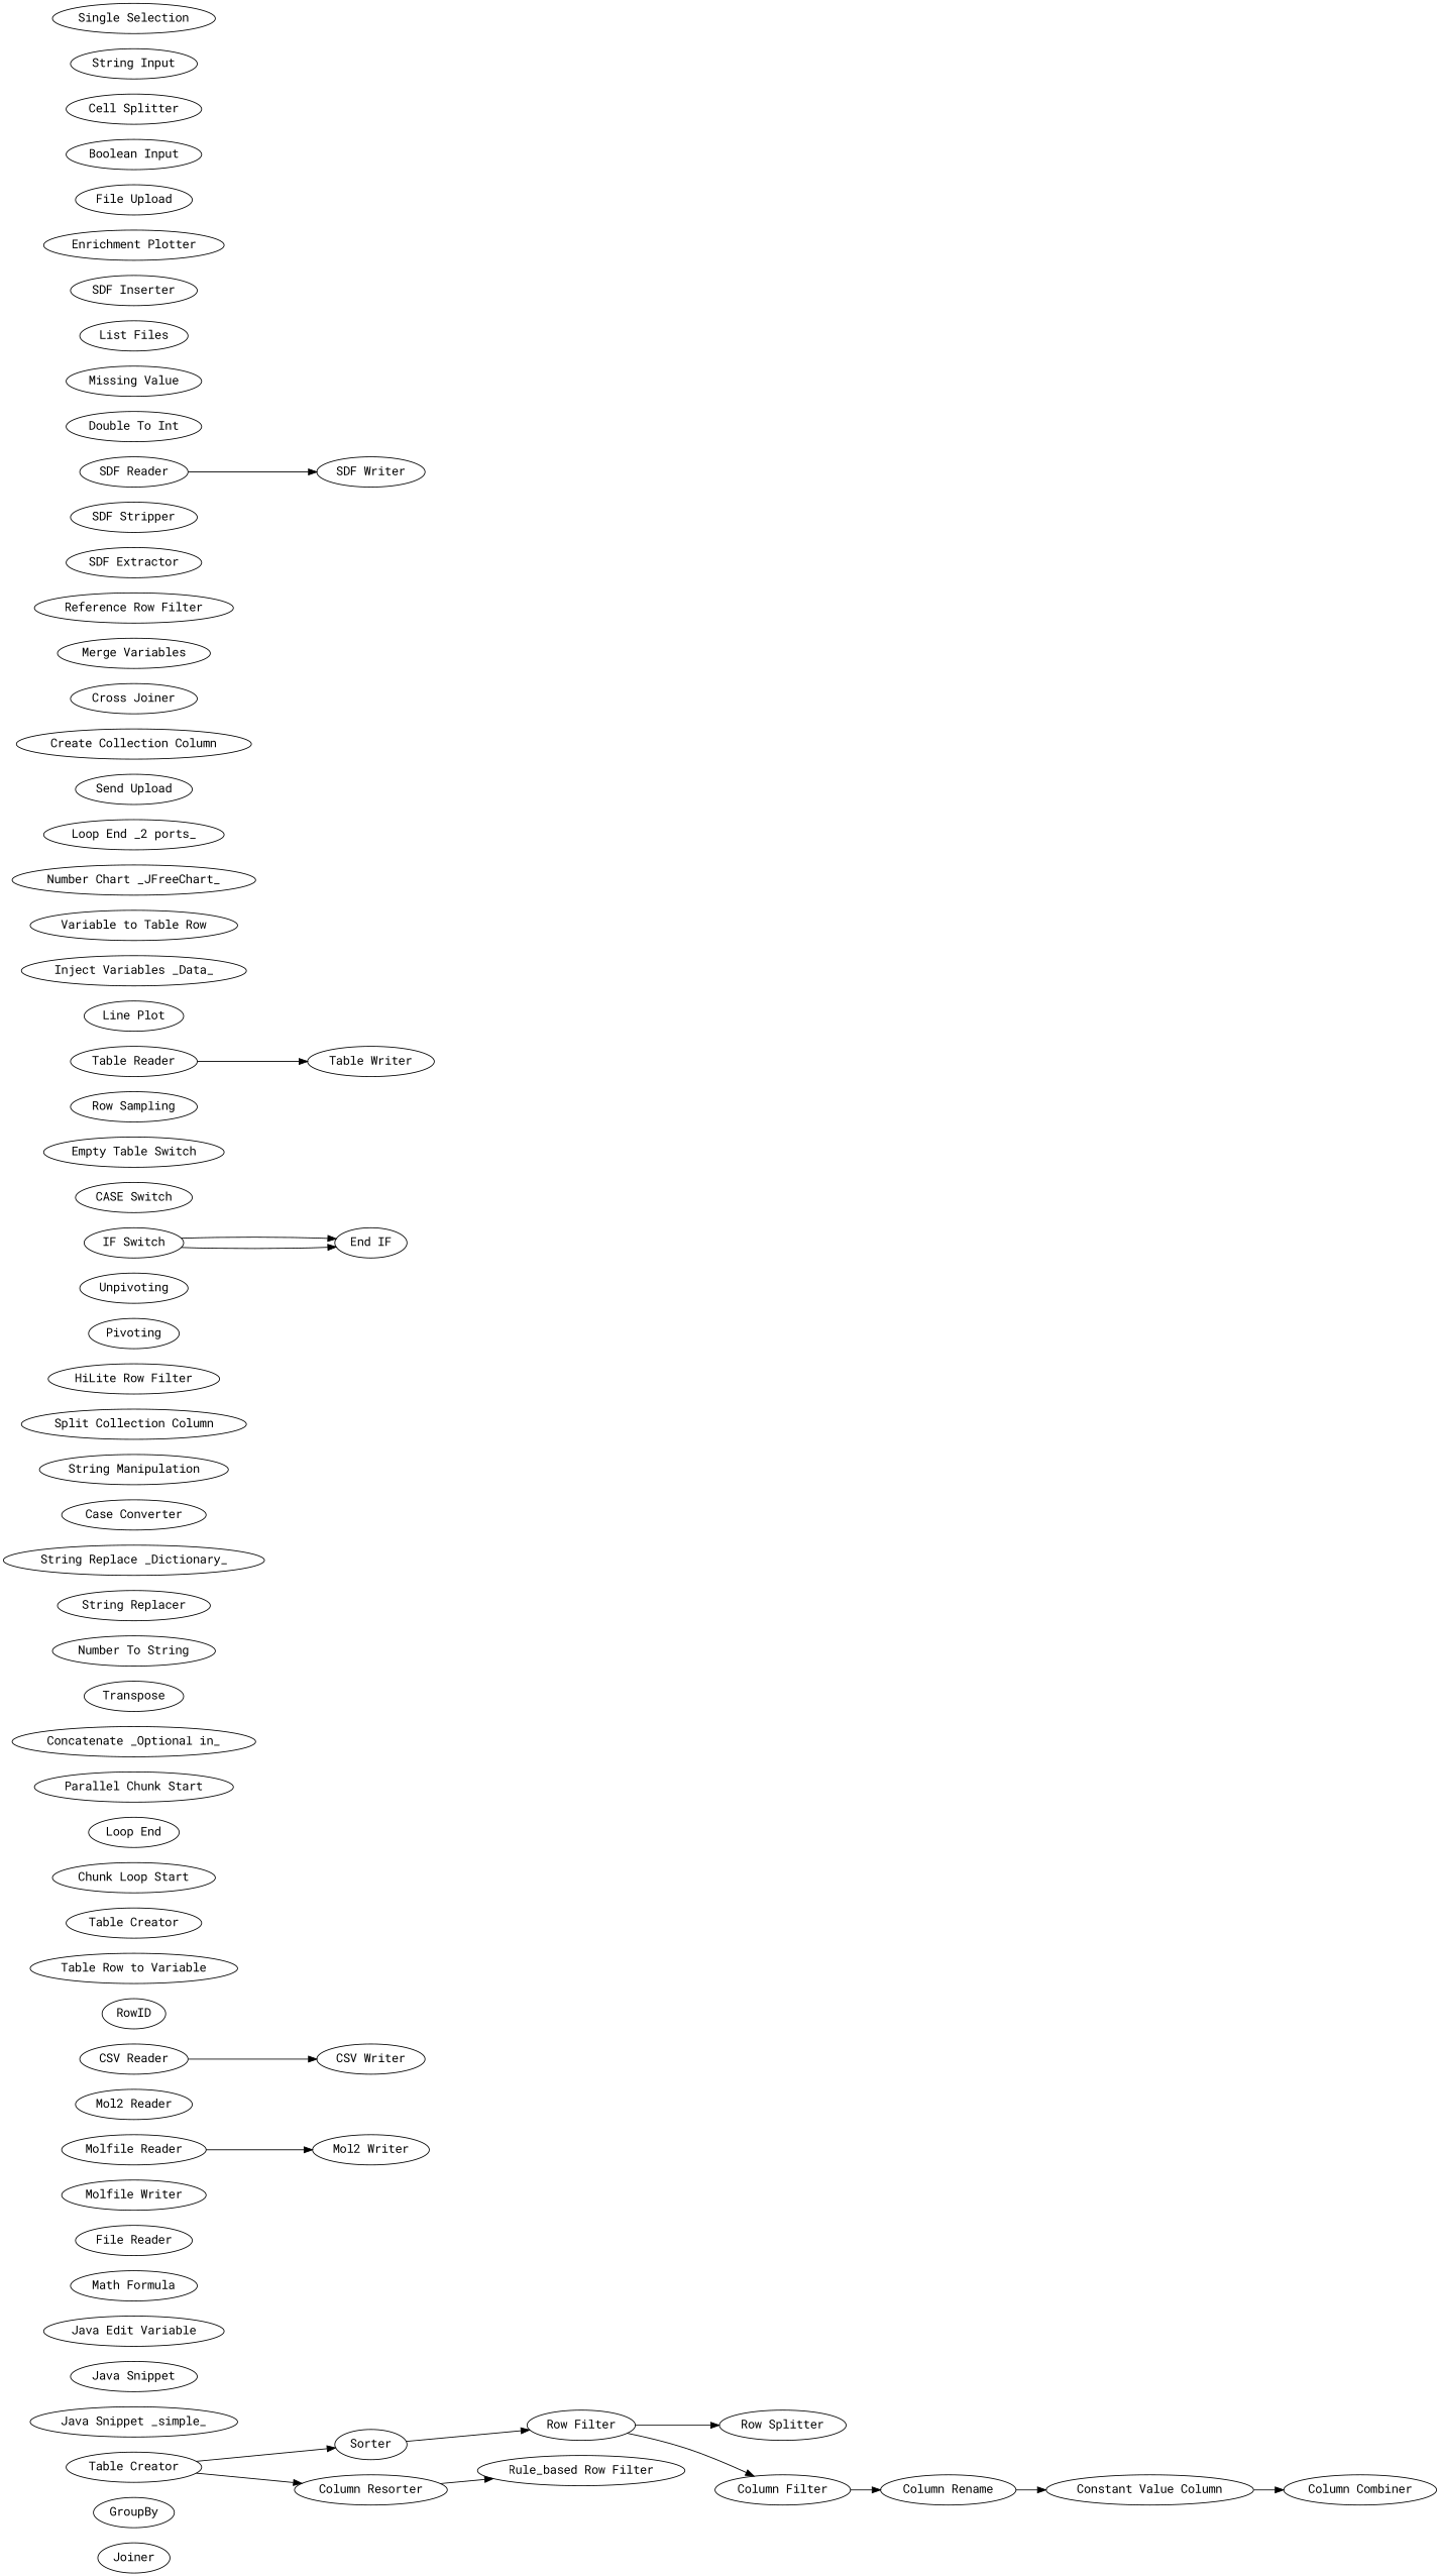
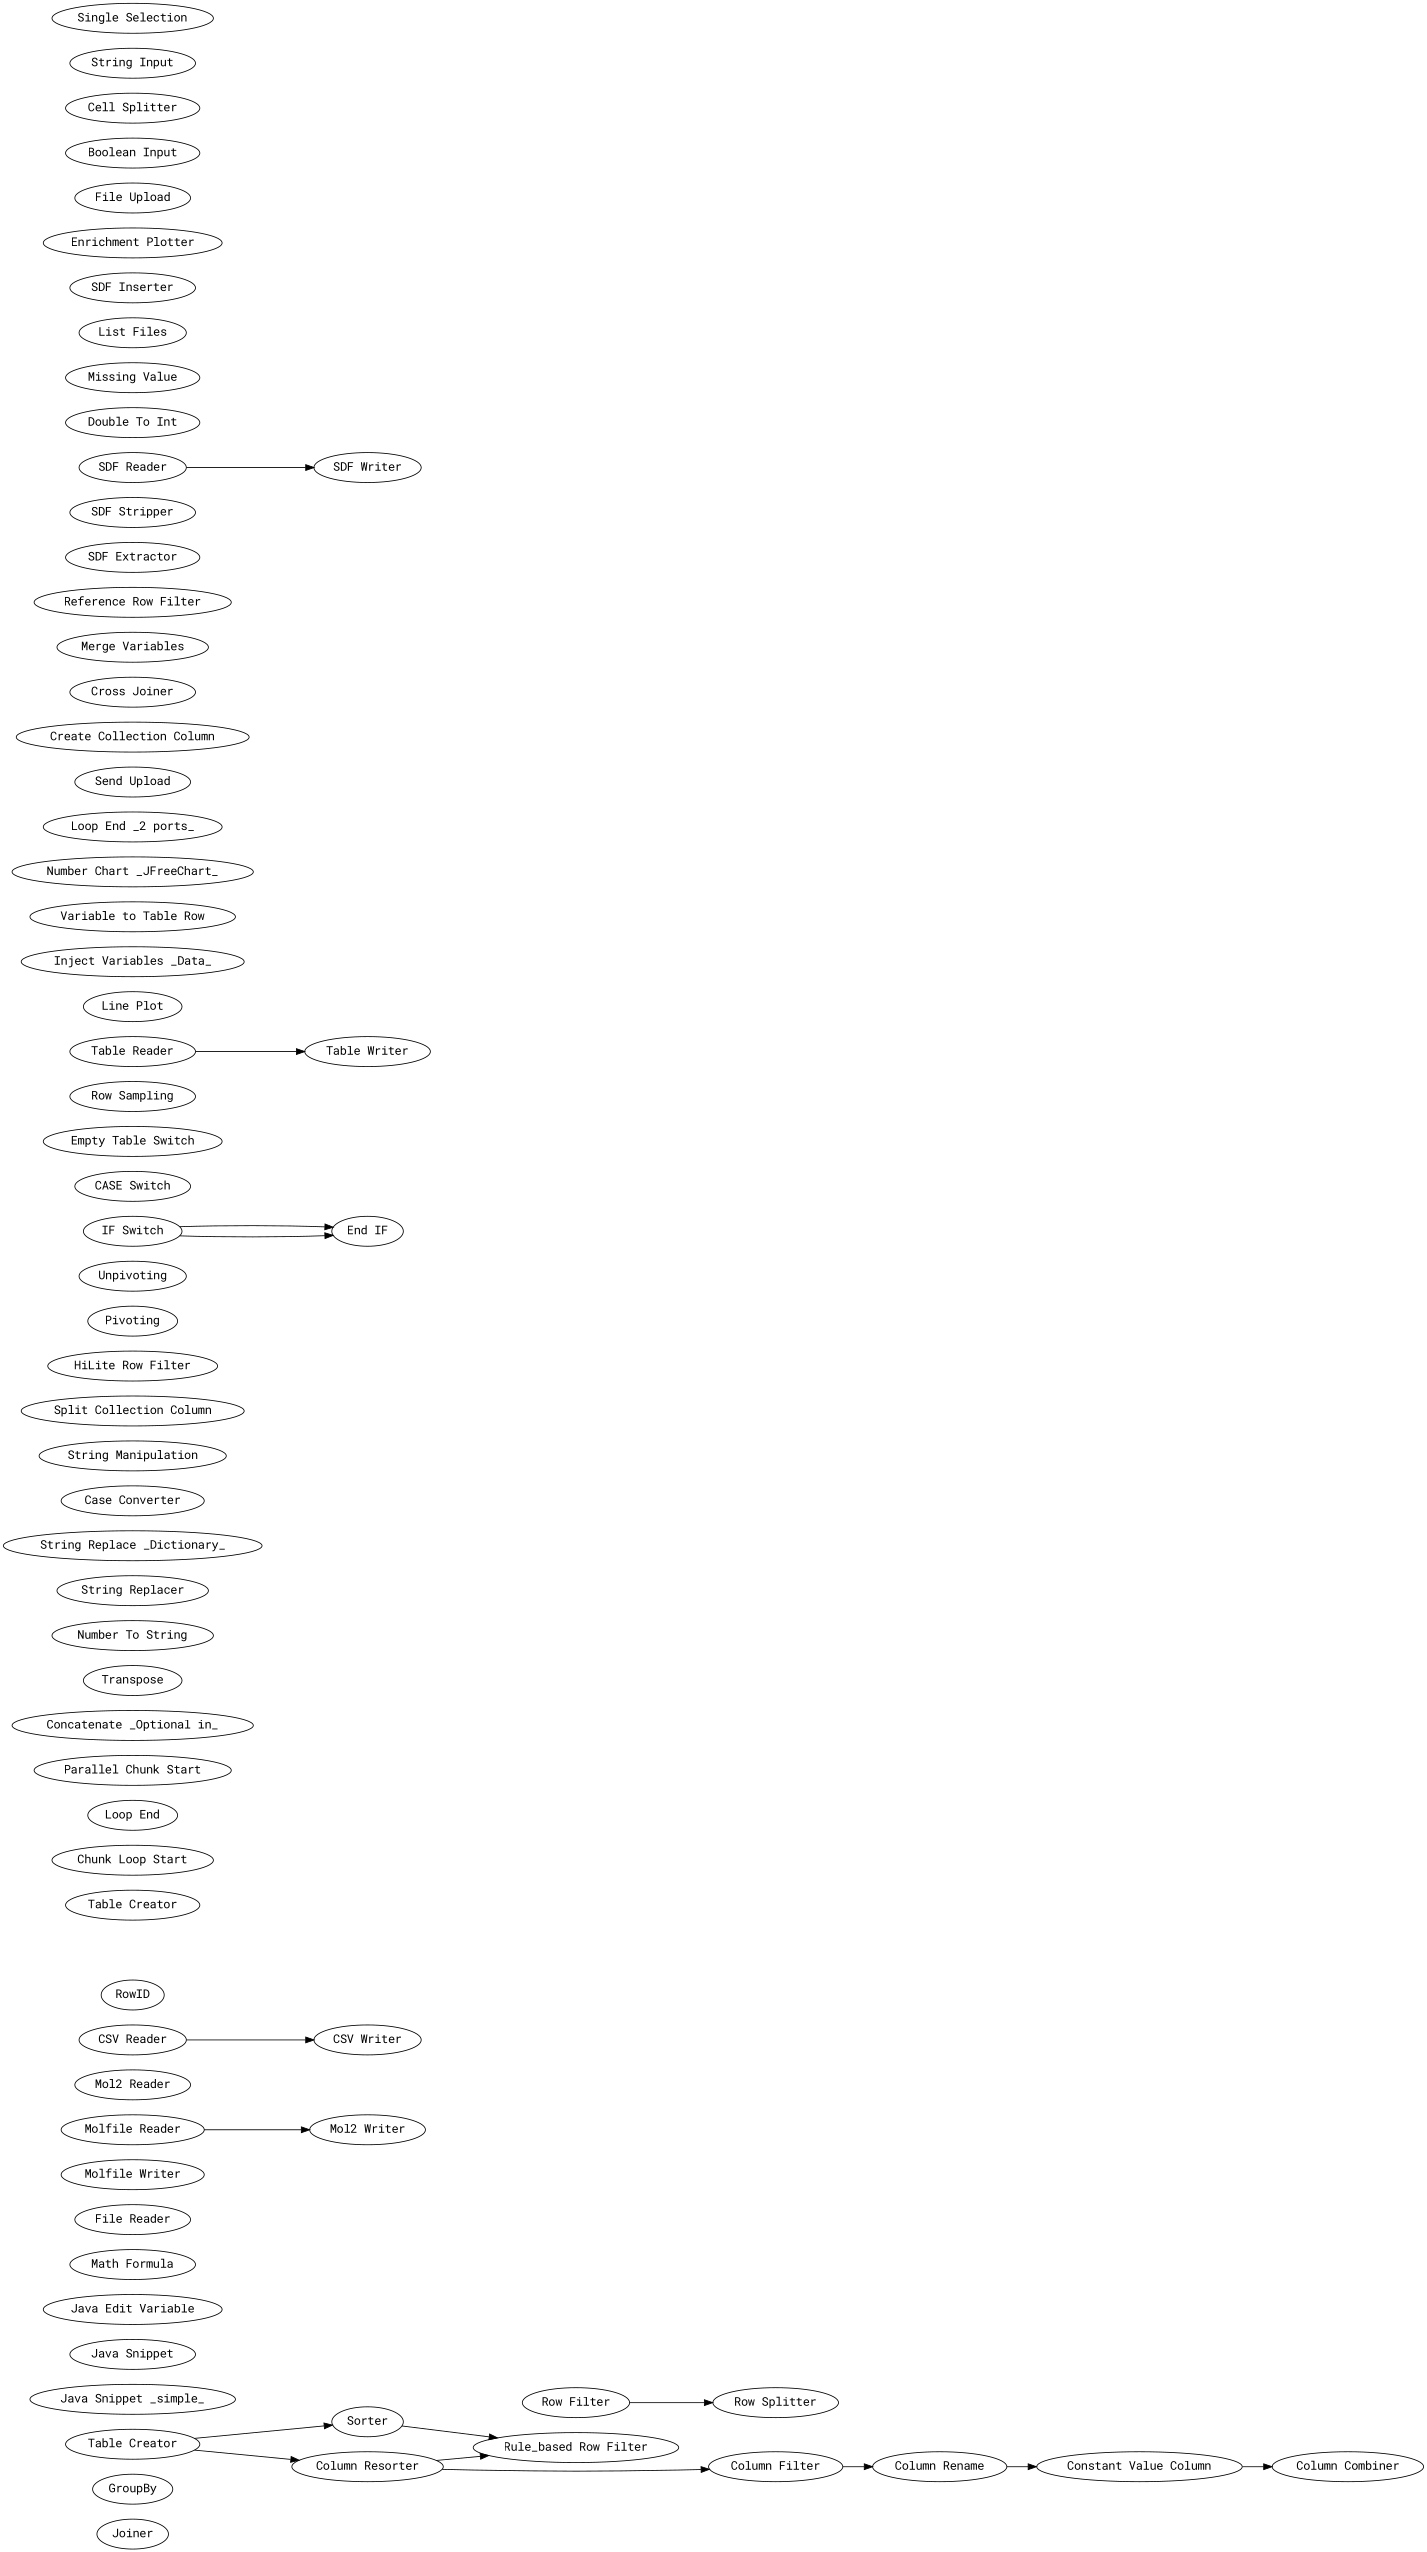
  digraph {
    fontname="Roboto Mono"
    rankdir=LR
    node [fontname="Roboto Mono"]
    edge [fontname="Roboto Mono"]
    n1 [label=Joiner]
    n2 [label=GroupBy]
    n3 [label="Rule_based Row Filter"]
    n4 [label="Row Filter"]
    n5 [label="Row Splitter"]
    n6 [label=Sorter]
    n7 [label="Column Resorter"]
    n8 [label="Column Filter"]
    n9 [label="Column Rename"]
    n10 [label="Constant Value Column"]
    n11 [label="Java Snippet _simple_"]
    n12 [label="Java Snippet"]
    n13 [label="Java Edit Variable"]
    n14 [label="Column Combiner"]
    n15 [label="Math Formula"]
    n16 [label="File Reader"]
    n17 [label="Molfile Writer"]
    n18 [label="Molfile Reader"]
    n19 [label="Mol2 Writer"]
    n20 [label="Mol2 Reader"]
    n21 [label="CSV Reader"]
    n22 [label="CSV Writer"]
    n23 [label=RowID]
-   n24 [label="Table Row to Variable"]
    n25 [label="Table Creator"]
    n26 [label="Chunk Loop Start"]
    n27 [label="Loop End"]
    n28 [label="Parallel Chunk Start"]
    n29 [label="Concatenate _Optional in_"]
    n30 [label=Transpose]
    n31 [label="Number To String"]
    n32 [label="String Replacer"]
    n33 [label="String Replace _Dictionary_"]
    n34 [label="Case Converter"]
    n35 [label="String Manipulation"]
    n36 [label="Split Collection Column"]
    n37 [label="HiLite Row Filter"]
    n38 [label=Pivoting]
    n39 [label=Unpivoting]
    n40 [label="IF Switch"]
    n41 [label="End IF"]
    n42 [label="CASE Switch"]
    n43 [label="Empty Table Switch"]
    n44 [label="Row Sampling"]
    n45 [label="Table Writer"]
    n46 [label="Table Reader"]
    n47 [label="Line Plot"]
    n48 [label="Inject Variables _Data_"]
    n49 [label="Variable to Table Row"]
    n50 [label="Number Chart _JFreeChart_"]
    n51 [label="Loop End _2 ports_"]
    n52 [label="Send Upload"]
    n53 [label="Create Collection Column"]
    n54 [label="Cross Joiner"]
    n55 [label="Merge Variables"]
    n56 [label="Reference Row Filter"]
    n57 [label="SDF Extractor"]
    n58 [label="SDF Stripper"]
    n59 [label="SDF Reader"]
    n60 [label="SDF Writer"]
    n61 [label="Table Creator"]
    n62 [label="Double To Int"]
    n63 [label="Missing Value"]
    n64 [label="List Files"]
    n65 [label="SDF Inserter"]
    n66 [label="Enrichment Plotter"]
    n67 [label="File Upload"]
    n68 [label="Boolean Input"]
    n69 [label="Cell Splitter"]
    n70 [label="String Input"]
    n71 [label="Single Selection"]
    n4 -> n5
-   n6 -> n4
+   n6 -> n3
    n7 -> n3
-   n4 -> n8
+   n7 -> n8
    n8 -> n9
    n9 -> n10
    n10 -> n14
    n18 -> n19
    n21 -> n22
    n40 -> n41
    n40 -> n41
    n46 -> n45
    n59 -> n60
    n61 -> n6
    n61 -> n7
  }
